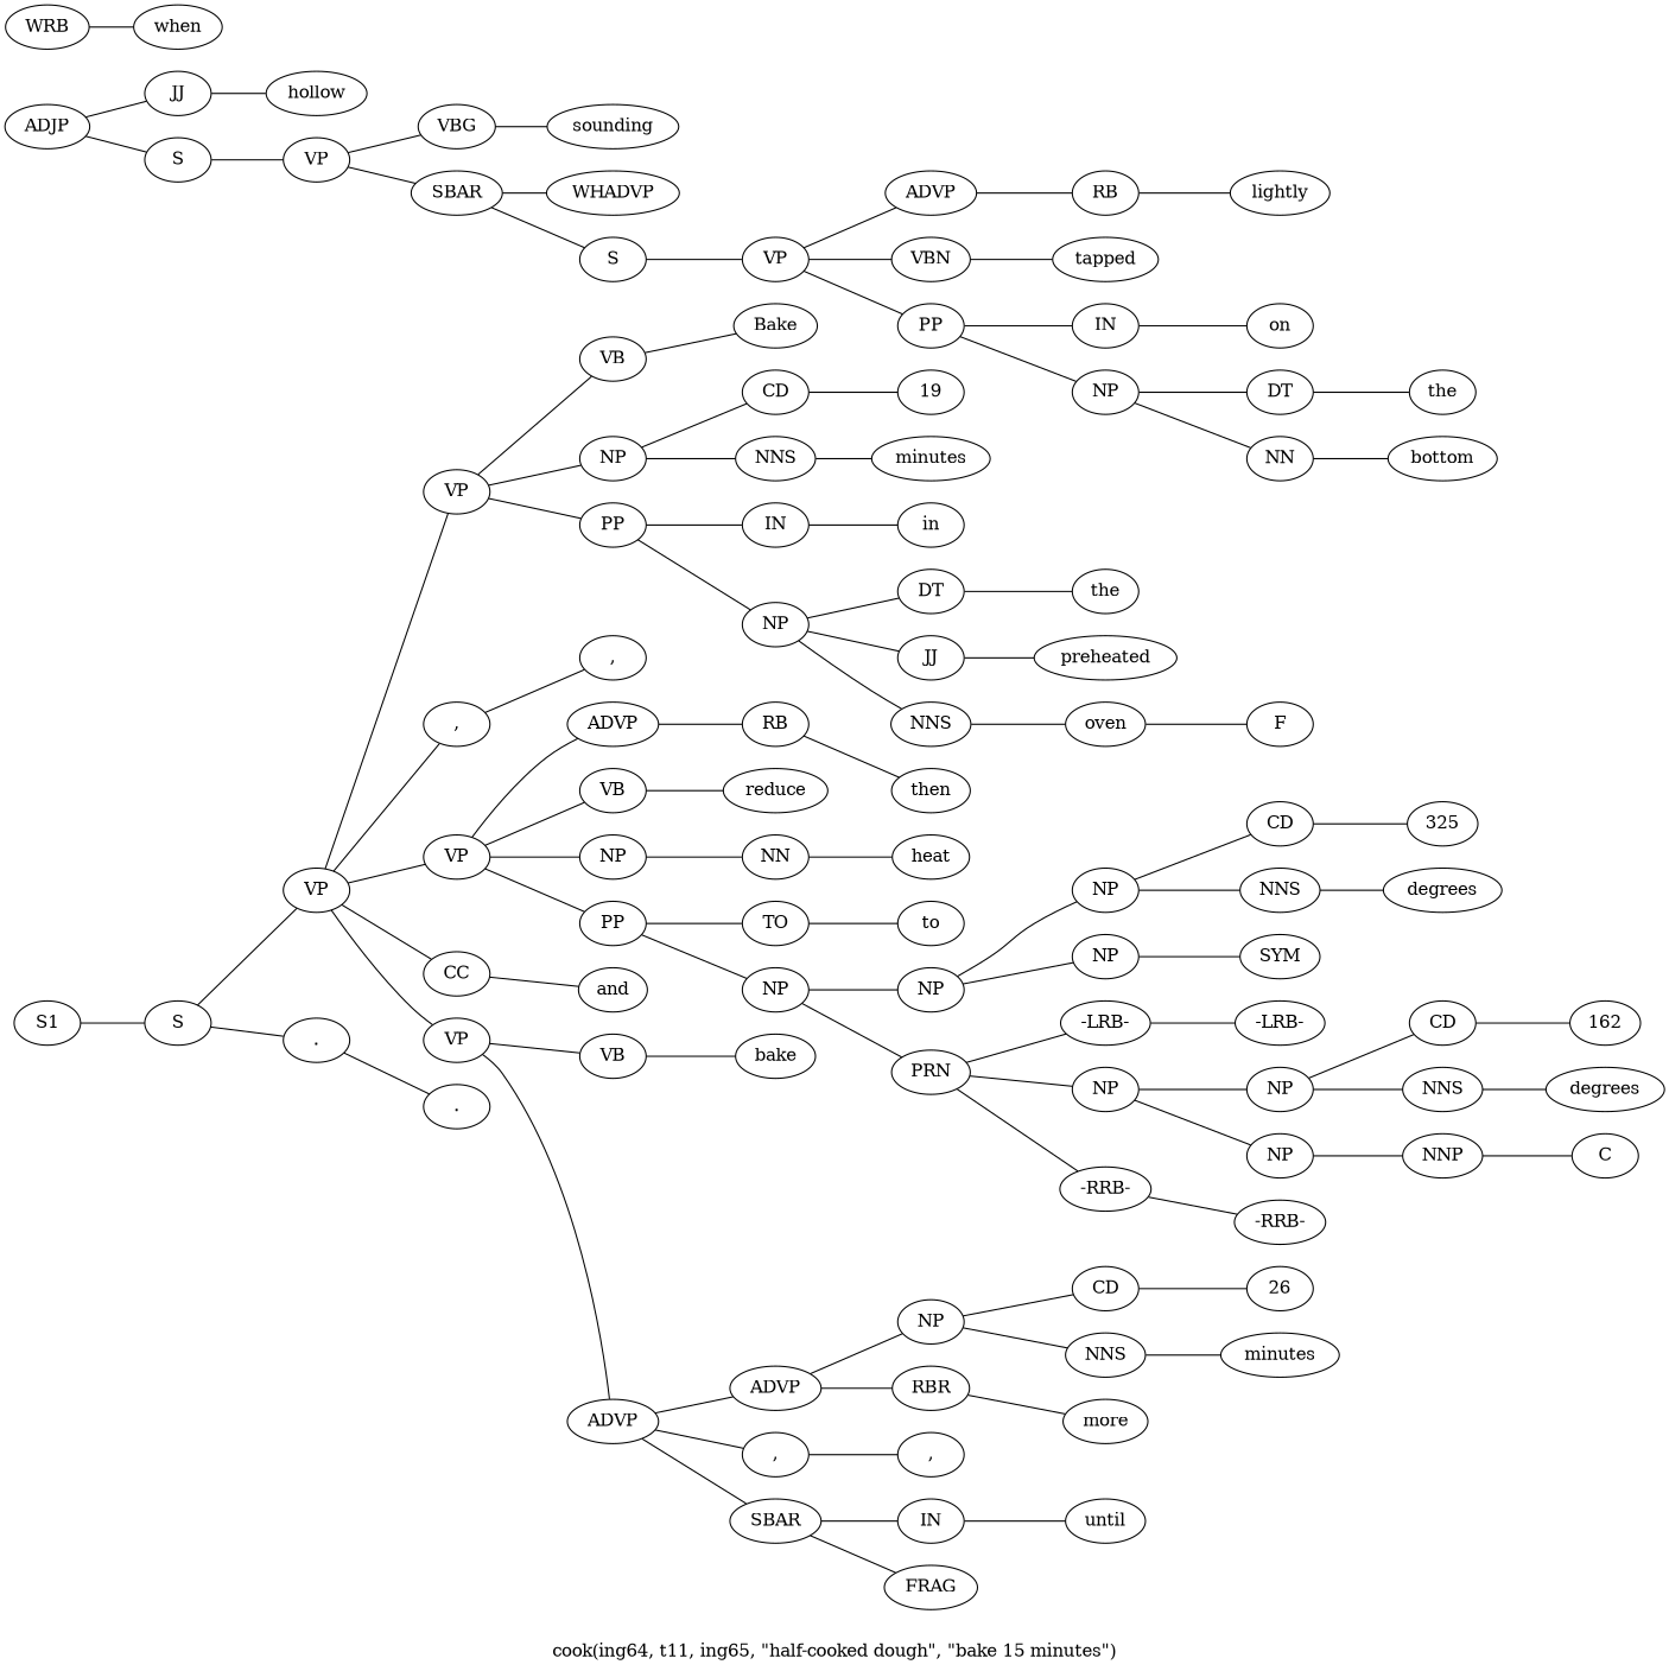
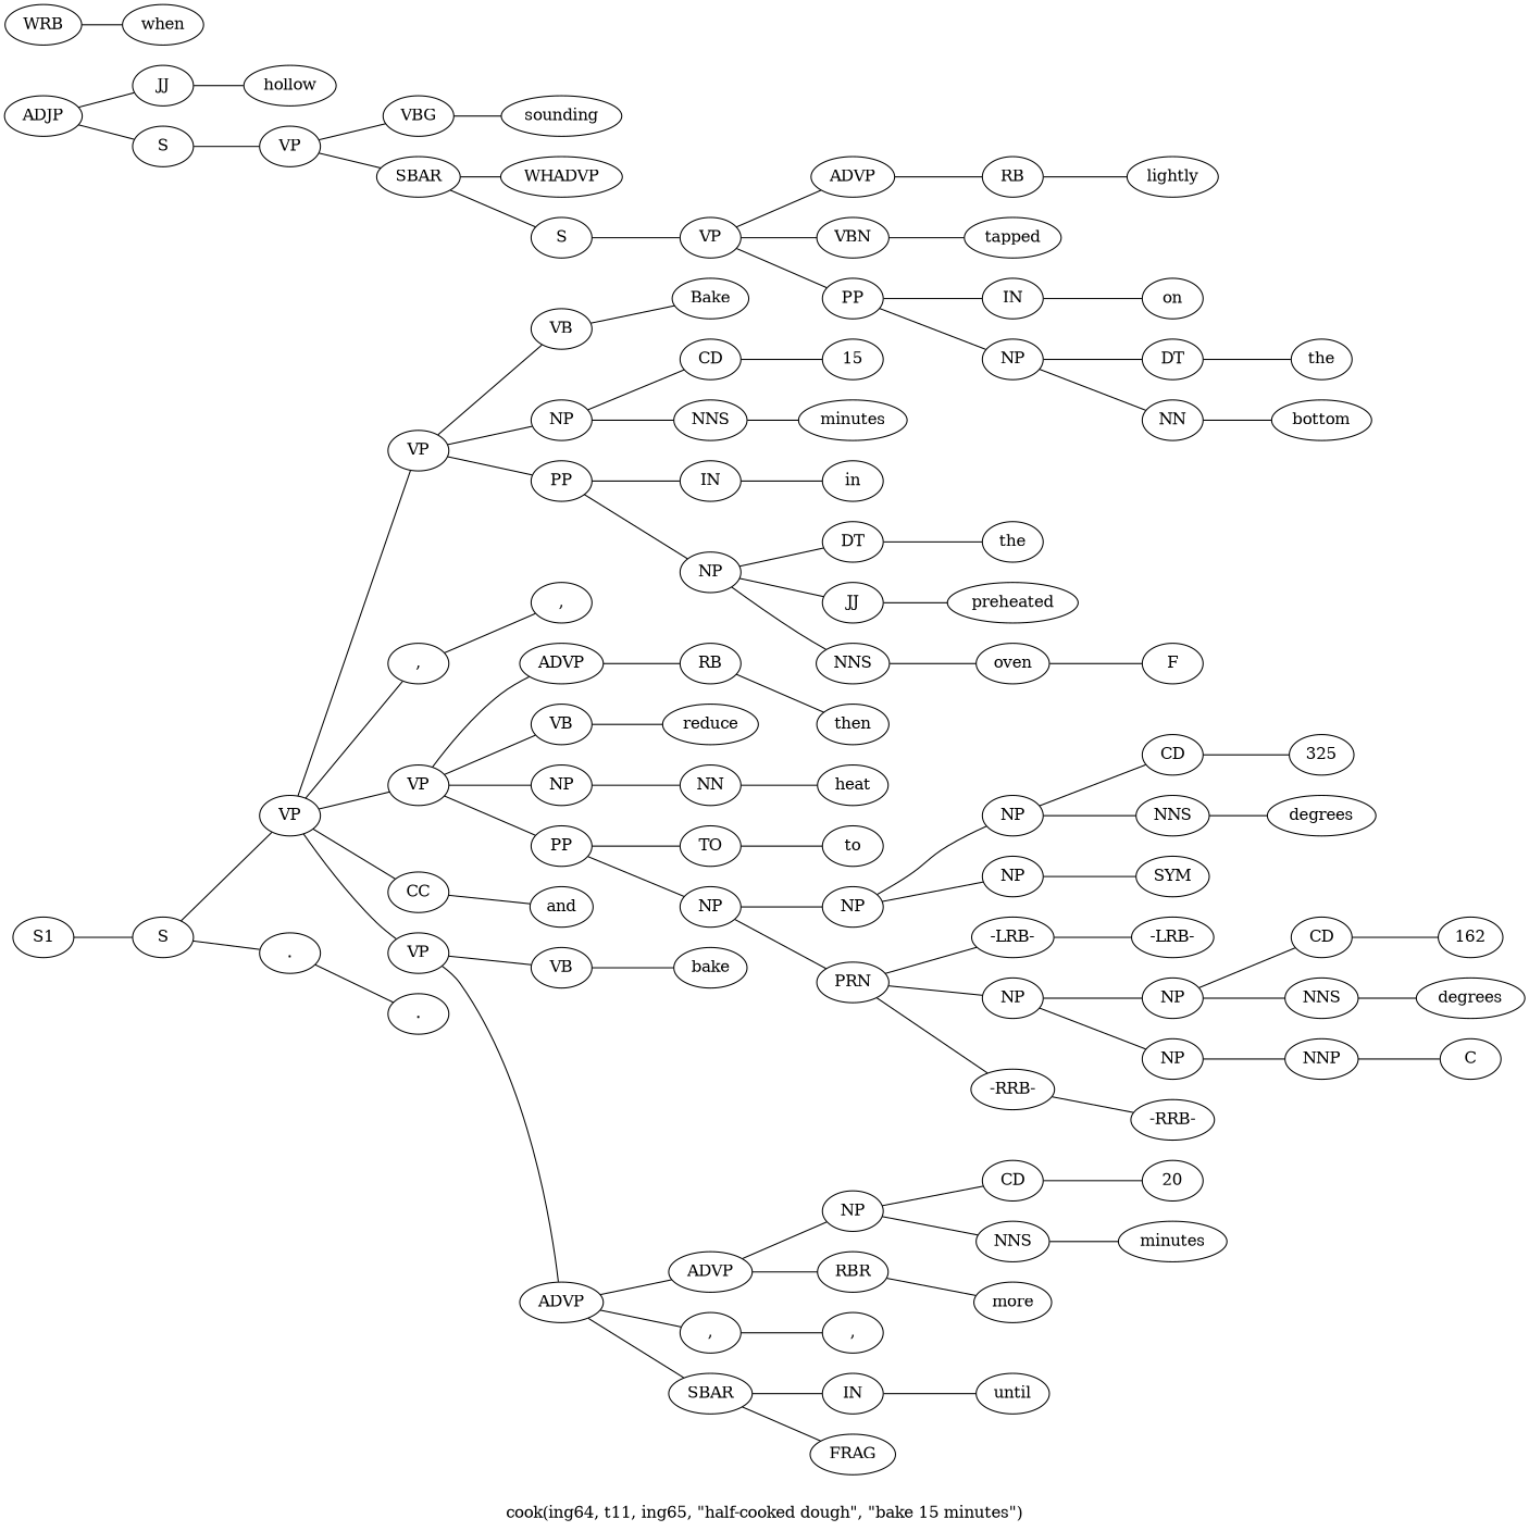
  graph {
    label="cook(ing64, t11, ing65, \"half-cooked dough\", \"bake 15 minutes\")"
    rankdir=LR
    n1 [label=S1]
    n2 [label=S]
    n3 [label=VP]
    n4 [label="."]
    n5 [label=VP]
    n6 [label=","]
    n7 [label=VP]
    n8 [label=CC]
    n9 [label=VP]
    n10 [label="."]
    n11 [label=VB]
    n12 [label=NP]
    n13 [label=PP]
    n14 [label=","]
    n15 [label=ADVP]
    n16 [label=VB]
    n17 [label=NP]
    n18 [label=PP]
    n19 [label=and]
    n20 [label=VB]
    n21 [label=ADVP]
    n22 [label=Bake]
    n23 [label=CD]
    n24 [label=NNS]
    n25 [label=IN]
    n26 [label=NP]
-   n27 [label=19]
+   n27 [label=15]
    n28 [label=minutes]
    n29 [label=in]
    n30 [label=DT]
    n31 [label=JJ]
    n32 [label=NNS]
    n33 [label=the]
    n34 [label=preheated]
    n35 [label=oven]
    n36 [label=F]
    n37 [label=RB]
    n38 [label=reduce]
    n39 [label=NN]
    n40 [label=TO]
    n41 [label=NP]
    n42 [label=then]
    n43 [label=heat]
    n44 [label=to]
    n45 [label=NP]
    n46 [label=PRN]
    n47 [label=NP]
    n48 [label=NP]
    n49 [label="-LRB-"]
    n50 [label=NP]
    n51 [label="-RRB-"]
    n52 [label=CD]
    n53 [label=NNS]
    n54 [label=SYM]
    n55 [label=325]
    n56 [label=degrees]
    n57 [label="-LRB-"]
    n58 [label=NP]
    n59 [label=NP]
    n60 [label="-RRB-"]
    n61 [label=CD]
    n62 [label=NNS]
    n63 [label=NNP]
    n64 [label=162]
    n65 [label=degrees]
    n66 [label=C]
    n67 [label=bake]
    n68 [label=ADVP]
    n69 [label=","]
    n70 [label=SBAR]
    n71 [label=NP]
    n72 [label=RBR]
    n73 [label=","]
    n74 [label=IN]
    n75 [label=FRAG]
    n76 [label=CD]
    n77 [label=NNS]
    n78 [label=more]
-   n79 [label=26]
+   n79 [label=20]
    n80 [label=minutes]
    n81 [label=until]
    n82 [label=ADJP]
    n83 [label=JJ]
    n84 [label=S]
    n85 [label=hollow]
    n86 [label=VP]
    n87 [label=VBG]
    n88 [label=SBAR]
    n89 [label=sounding]
    n90 [label=WHADVP]
    n91 [label=S]
    n92 [label=VP]
    n93 [label=WRB]
    n94 [label=when]
    n95 [label=ADVP]
    n96 [label=VBN]
    n97 [label=PP]
    n98 [label=RB]
    n99 [label=tapped]
    n100 [label=IN]
    n101 [label=NP]
    n102 [label=lightly]
    n103 [label=on]
    n104 [label=DT]
    n105 [label=NN]
    n106 [label=the]
    n107 [label=bottom]
    n1 -- n2
    n2 -- n3
    n2 -- n4
    n3 -- n5
    n3 -- n6
    n3 -- n7
    n3 -- n8
    n3 -- n9
    n4 -- n10
    n5 -- n11
    n5 -- n12
    n5 -- n13
    n6 -- n14
    n7 -- n15
    n7 -- n16
    n7 -- n17
    n7 -- n18
    n8 -- n19
    n9 -- n20
    n9 -- n21
    n11 -- n22
    n12 -- n23
    n12 -- n24
    n13 -- n25
    n13 -- n26
    n15 -- n37
    n16 -- n38
    n17 -- n39
    n18 -- n40
    n18 -- n41
    n20 -- n67
    n21 -- n68
    n21 -- n69
    n21 -- n70
    n23 -- n27
    n24 -- n28
    n25 -- n29
    n26 -- n30
    n26 -- n31
    n26 -- n32
    n30 -- n33
    n31 -- n34
    n32 -- n35
    n35 -- n36
    n37 -- n42
    n39 -- n43
    n40 -- n44
    n41 -- n45
    n41 -- n46
    n45 -- n47
    n45 -- n48
    n46 -- n49
    n46 -- n50
    n46 -- n51
    n47 -- n52
    n47 -- n53
    n48 -- n54
    n49 -- n57
    n50 -- n58
    n50 -- n59
    n51 -- n60
    n52 -- n55
    n53 -- n56
    n58 -- n61
    n58 -- n62
    n59 -- n63
    n61 -- n64
    n62 -- n65
    n63 -- n66
    n68 -- n71
    n68 -- n72
    n69 -- n73
    n70 -- n74
    n70 -- n75
    n71 -- n76
    n71 -- n77
    n72 -- n78
    n74 -- n81
    n76 -- n79
    n77 -- n80
    n82 -- n83
    n82 -- n84
    n83 -- n85
    n84 -- n86
    n86 -- n87
    n86 -- n88
    n87 -- n89
    n88 -- n90
    n88 -- n91
    n91 -- n92
    n92 -- n95
    n92 -- n96
    n92 -- n97
    n93 -- n94
    n95 -- n98
    n96 -- n99
    n97 -- n100
    n97 -- n101
    n98 -- n102
    n100 -- n103
    n101 -- n104
    n101 -- n105
    n104 -- n106
    n105 -- n107
  }
